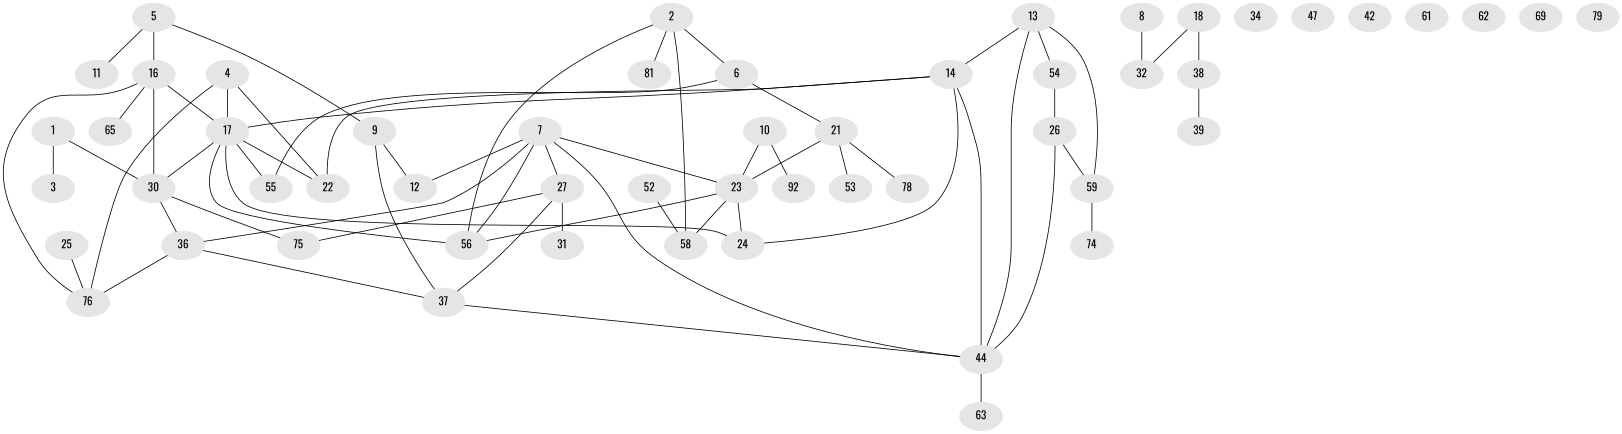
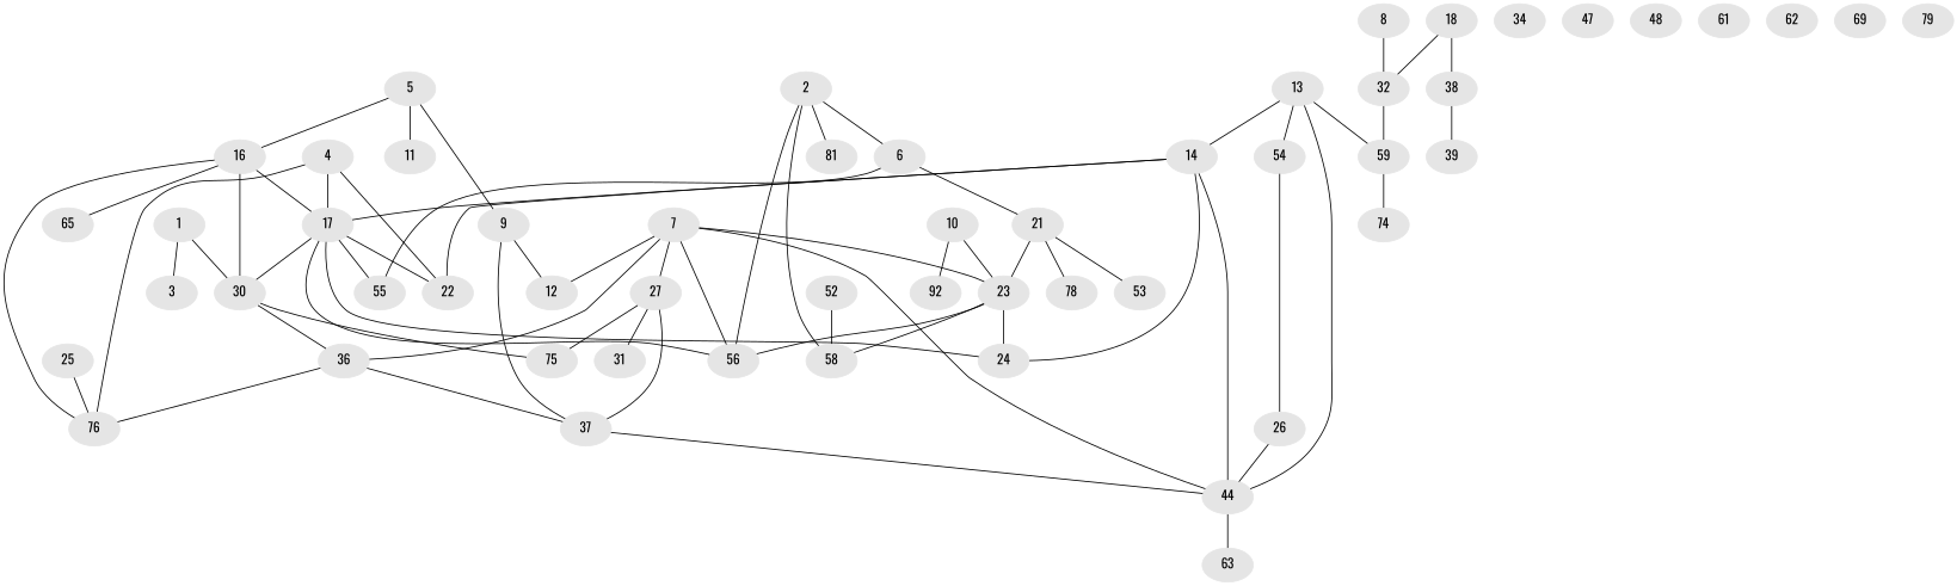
  graph {
    fontname=Oswald
    node [color=gray90 fontname=Oswald style=filled]
    edge [fontname=Oswald]
    1 [super="+35"]
    3 [super="+40"]
    30 [super="+41"]
    36 [super="+73"]
    75
    2 [super="+68"]
    6 [super="+77"]
    56
    58
    81
    21 [super="+33"]
    55
    4 [super="+19"]
    17 [super="+20"]
    22
    76 [super="+82"]
    24 [super="+28"]
    5 [super="+66"]
    9 [super="+43"]
    11 [super="+15"]
    16 [super="+83"]
    12
    37 [super="+67"]
    65
    23 [super="+71"]
    53
    78
    7 [super="+29"]
    27 [super="+70"]
    44 [super="+45"]
    31
    63
    8
    32
    10 [super="+46"]
    n36 [label=92]
    26 [super="+42"]
    59 [super="+80"]
    13 [super="+60"]
    14 [super="+51"]
    54 [super="+57"]
    74
    18 [super="+64"]
    38 [super="+49"]
    39
    25
    34 [super="+50"]
    47
-   48 [label=42]
+   48
    52
    61
    62
    69
    79
    1 -- 3
    1 -- 30
    30 -- 36
    30 -- 75
    36 -- 76
    36 -- 37
    2 -- 6
    2 -- 56
    2 -- 58
    2 -- 81
    6 -- 21
    6 -- 55
    21 -- 23
    21 -- 53
    21 -- 78
    4 -- 17
    4 -- 22
    4 -- 76
    17 -- 30
    17 -- 56
    17 -- 55
    17 -- 22
    17 -- 24
    5 -- 9
    5 -- 11
    5 -- 16
    9 -- 12
    9 -- 37
    16 -- 30
    16 -- 17
    16 -- 76
    16 -- 65
    37 -- 44
    23 -- 56
    23 -- 58
    23 -- 24
    7 -- 36
    7 -- 56
    7 -- 12
    7 -- 23
    7 -- 27
    7 -- 44
    27 -- 75
    27 -- 37
    27 -- 31
    44 -- 63
    8 -- 32
    10 -- 23
    10 -- n36
    26 -- 44
-   26 -- 59
+   32 -- 59
    59 -- 74
    13 -- 44
    13 -- 59
    13 -- 14
    13 -- 54
    14 -- 17
    14 -- 22
    14 -- 24
    14 -- 44
    54 -- 26
    18 -- 32
    18 -- 38
    38 -- 39
    25 -- 76
    52 -- 58
  }
